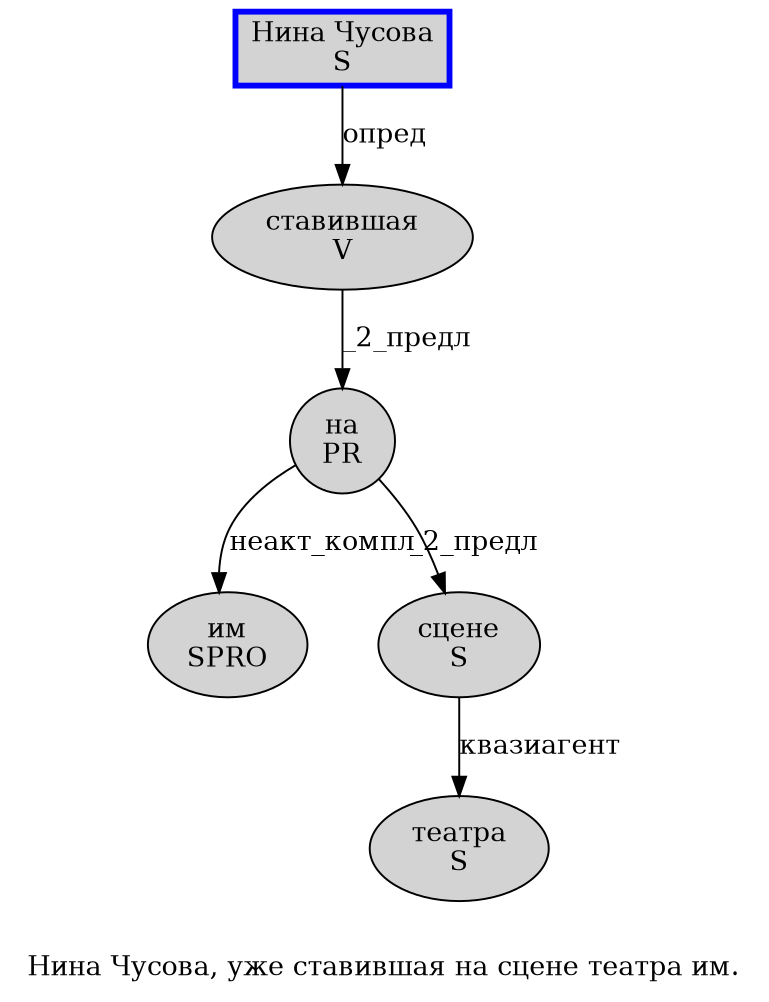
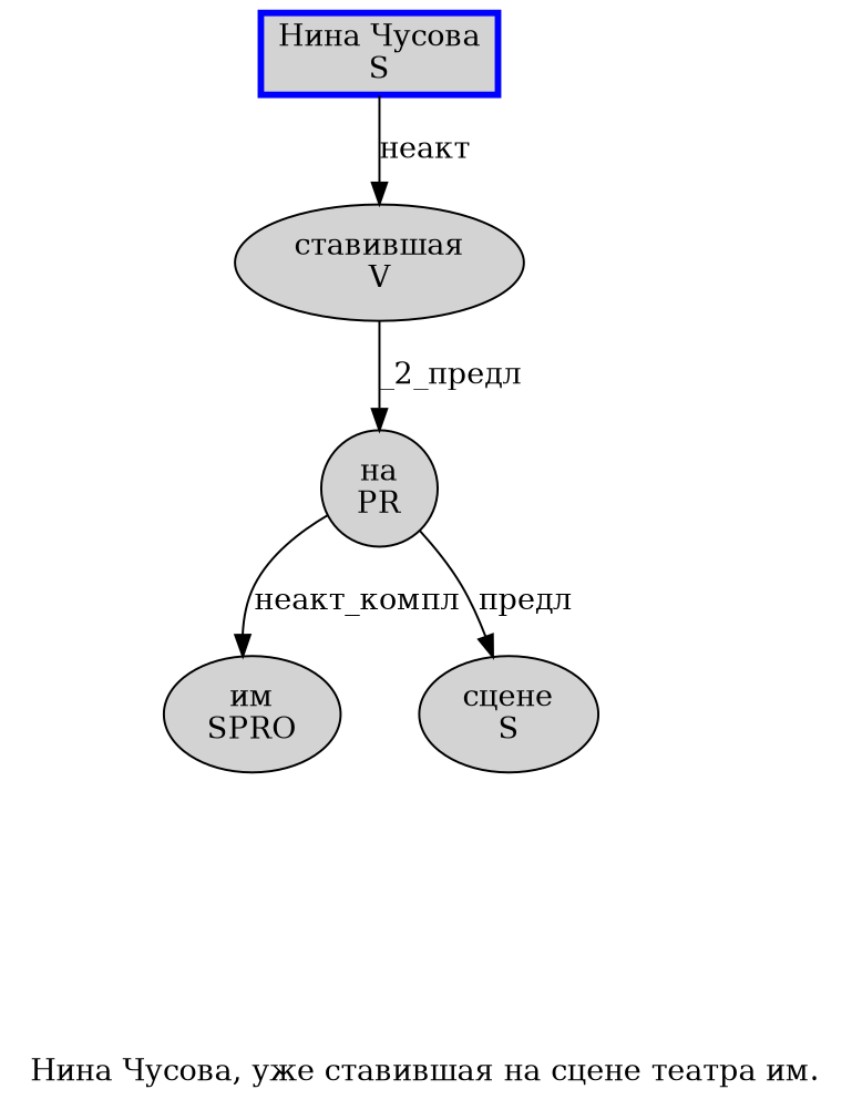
  digraph {
    label="Нина Чусова, уже ставившая на сцене театра им."
    node [fillcolor=lightgray penwidth=1 shape=ellipse style=filled]
    n1 [color=blue label="Нина Чусова\nS" penwidth=3 shape=box]
    n2 [label="ставившая\nV"]
    n3 [label="на\nPR"]
    n4 [label="им\nSPRO"]
    n5 [label="сцене\nS"]
-   n6 [label="театра\nS"]
-   n1 -> n2 [label="опред"]
+   n1 -> n2 [label="неакт"]
    n2 -> n3 [label="_2_предл"]
    n3 -> n4 [label="неакт_компл"]
-   n3 -> n5 [label="_2_предл"]
-   n5 -> n6 [label="квазиагент"]
+   n3 -> n5 [label="предл"]
  }
